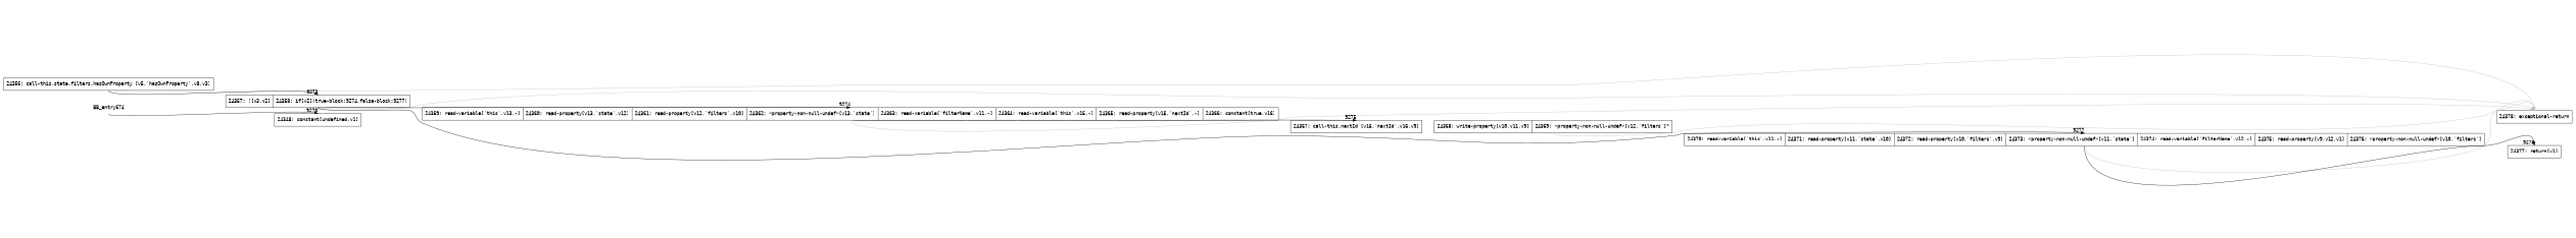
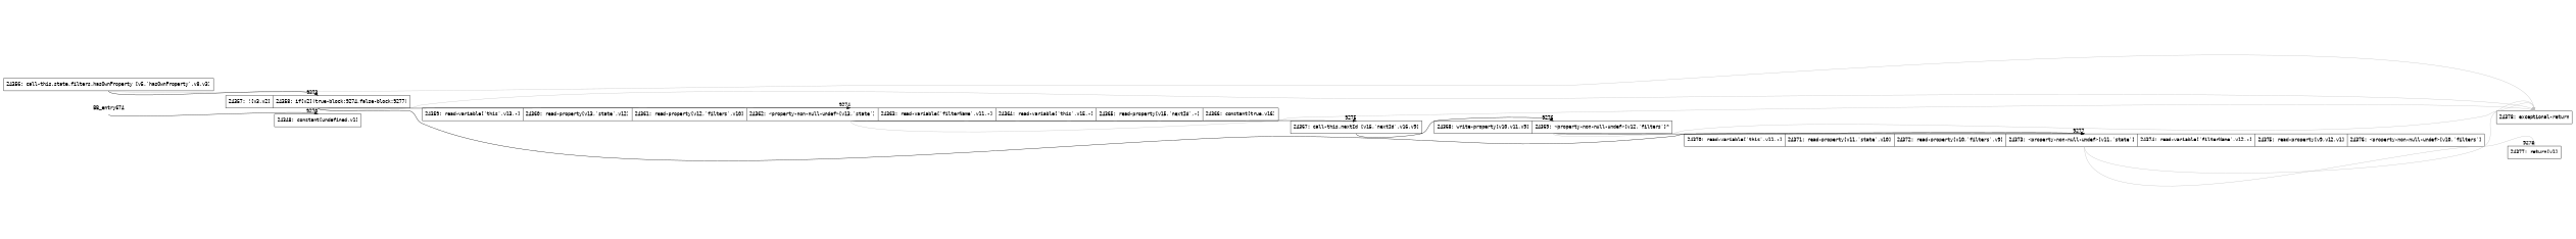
  digraph {
    fontname="DejaVu Sans Mono"
    rankdir=LR
    node [fontname="DejaVu Sans Mono" shape=record]
    edge [fontname="DejaVu Sans Mono" headport=n tailport=s]
    n1 [label=BB_entry674 shape=none]
    n2 [label="{24348: constant[undefined,v1]}"]
    n3 [label="{24356: call-this.state.filters.hasOwnProperty [v5,'hasOwnProperty',v8,v3]}"]
    n4 [label="{24378: exceptional-return}"]
    n5 [label="{24357: ![v3,v2]|24358: if[v2](true-block:9274,false-block:9277)}"]
    n6 [label="{24359: read-variable['this',v13,-]|24360: read-property[v13,'state',v12]|24361: read-property[v12,'filters',v10]|24362: \<property-non-null-undef\>[v13,'state']|24363: read-variable['filterName',v11,-]|24364: read-variable['this',v15,-]|24365: read-property[v15,'nextId',-]|24366: constant[true,v16]}"]
    n7 [label="{24370: read-variable['this',v11,-]|24371: read-property[v11,'state',v10]|24372: read-property[v10,'filters',v9]|24373: \<property-non-null-undef\>[v11,'state']|24374: read-variable['filterName',v12,-]|24375: read-property[v9,v12,v1]|24376: \<property-non-null-undef\>[v10,'filters']}"]
    n8 [label="{24367: call-this.nextId [v15,'nextId',v16,v9]}"]
    n9 [label="{24377: return[v1]}"]
    n10 [label="{24368: write-property[v10,v11,v9]|24369: \<property-non-null-undef\>[v12,'filters']*}"]
    n1 -> n2 [headlabel="    9270"]
    n3 -> n4 [color=gray]
    n3 -> n5 [headlabel="      9273"]
    n5 -> n4 [color=gray]
    n5 -> n6 [headlabel="      9274"]
    n5 -> n7 [headlabel="      9277"]
    n6 -> n4 [color=gray]
    n6 -> n8 [headlabel="      9275"]
    n7 -> n4 [color=gray]
-   n7 -> n9 [headlabel="      9278"]
+   n7 -> n9 [headlabel="      9278" color=gray]
+   n8 -> n10 [headlabel="      9276"]
    n10 -> n4 [color=gray]
+   n10 -> n7
  }
